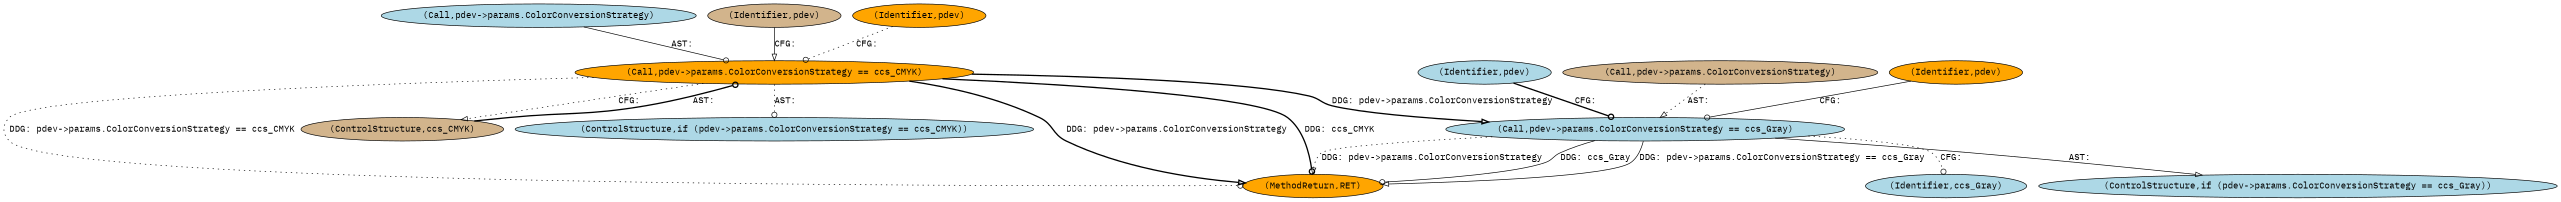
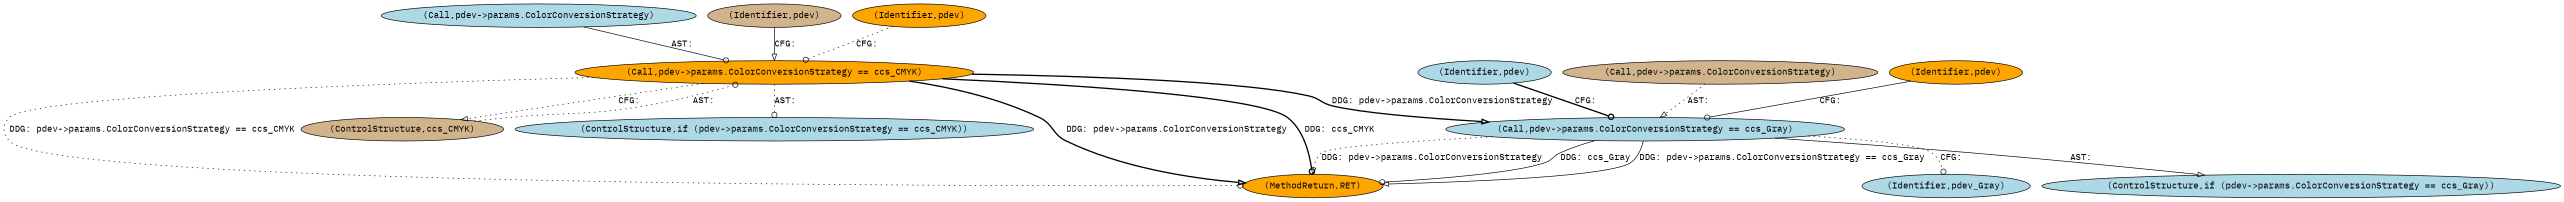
  digraph {
    fontname="IBM Plex Mono"
    node [fillcolor=lightblue fontname="IBM Plex Mono" style=filled]
    edge [arrowhead=odot fontname="IBM Plex Mono" style=dotted]
    n1 [label="(Call,pdev->params.ColorConversionStrategy == ccs_Gray)"]
    n2 [label="(ControlStructure,if (pdev->params.ColorConversionStrategy == ccs_Gray))"]
    n3 [fillcolor=orange label="(MethodReturn,RET)"]
-   n4 [label="(Identifier,ccs_Gray)"]
+   n4 [label="(Identifier,pdev_Gray)"]
    n5 [fillcolor=orange label="(Call,pdev->params.ColorConversionStrategy == ccs_CMYK)"]
    n6 [fillcolor=tan label="(ControlStructure,ccs_CMYK)"]
    n7 [label="(ControlStructure,if (pdev->params.ColorConversionStrategy == ccs_CMYK))"]
    n8 [label="(Identifier,pdev)"]
    n9 [fillcolor=tan label="(Call,pdev->params.ColorConversionStrategy)"]
    n10 [label="(Call,pdev->params.ColorConversionStrategy)"]
    n11 [fillcolor=tan label="(Identifier,pdev)"]
    n12 [fillcolor=orange label="(Identifier,pdev)"]
    n13 [fillcolor=orange label="(Identifier,pdev)"]
    n1 -> n2 [arrowhead=onormal label="AST: " style=solid]
    n1 -> n3 [label="DDG: ccs_Gray" style=solid]
    n1 -> n3 [arrowhead=onormal label="DDG: pdev->params.ColorConversionStrategy == ccs_Gray" style=solid]
    n1 -> n3 [arrowhead=onormal label="DDG: pdev->params.ColorConversionStrategy"]
    n1 -> n4 [label="CFG: "]
    n5 -> n1 [arrowhead=onormal label="DDG: pdev->params.ColorConversionStrategy" style=bold]
    n5 -> n3 [arrowhead=onormal label="DDG: pdev->params.ColorConversionStrategy" style=bold]
    n5 -> n3 [label="DDG: ccs_CMYK" style=bold]
    n5 -> n3 [label="DDG: pdev->params.ColorConversionStrategy == ccs_CMYK"]
    n5 -> n6 [arrowhead=onormal label="CFG: "]
    n5 -> n7 [label="AST: "]
-   n6 -> n5 [label="AST: " style=bold]
+   n6 -> n5 [label="AST: "]
    n8 -> n1 [label="CFG: " style=bold]
    n9 -> n1 [arrowhead=onormal label="AST: "]
    n10 -> n5 [label="AST: " style=solid]
    n11 -> n5 [arrowhead=onormal label="CFG: " style=solid]
    n12 -> n1 [label="CFG: " style=solid]
    n13 -> n5 [label="CFG: "]
  }
